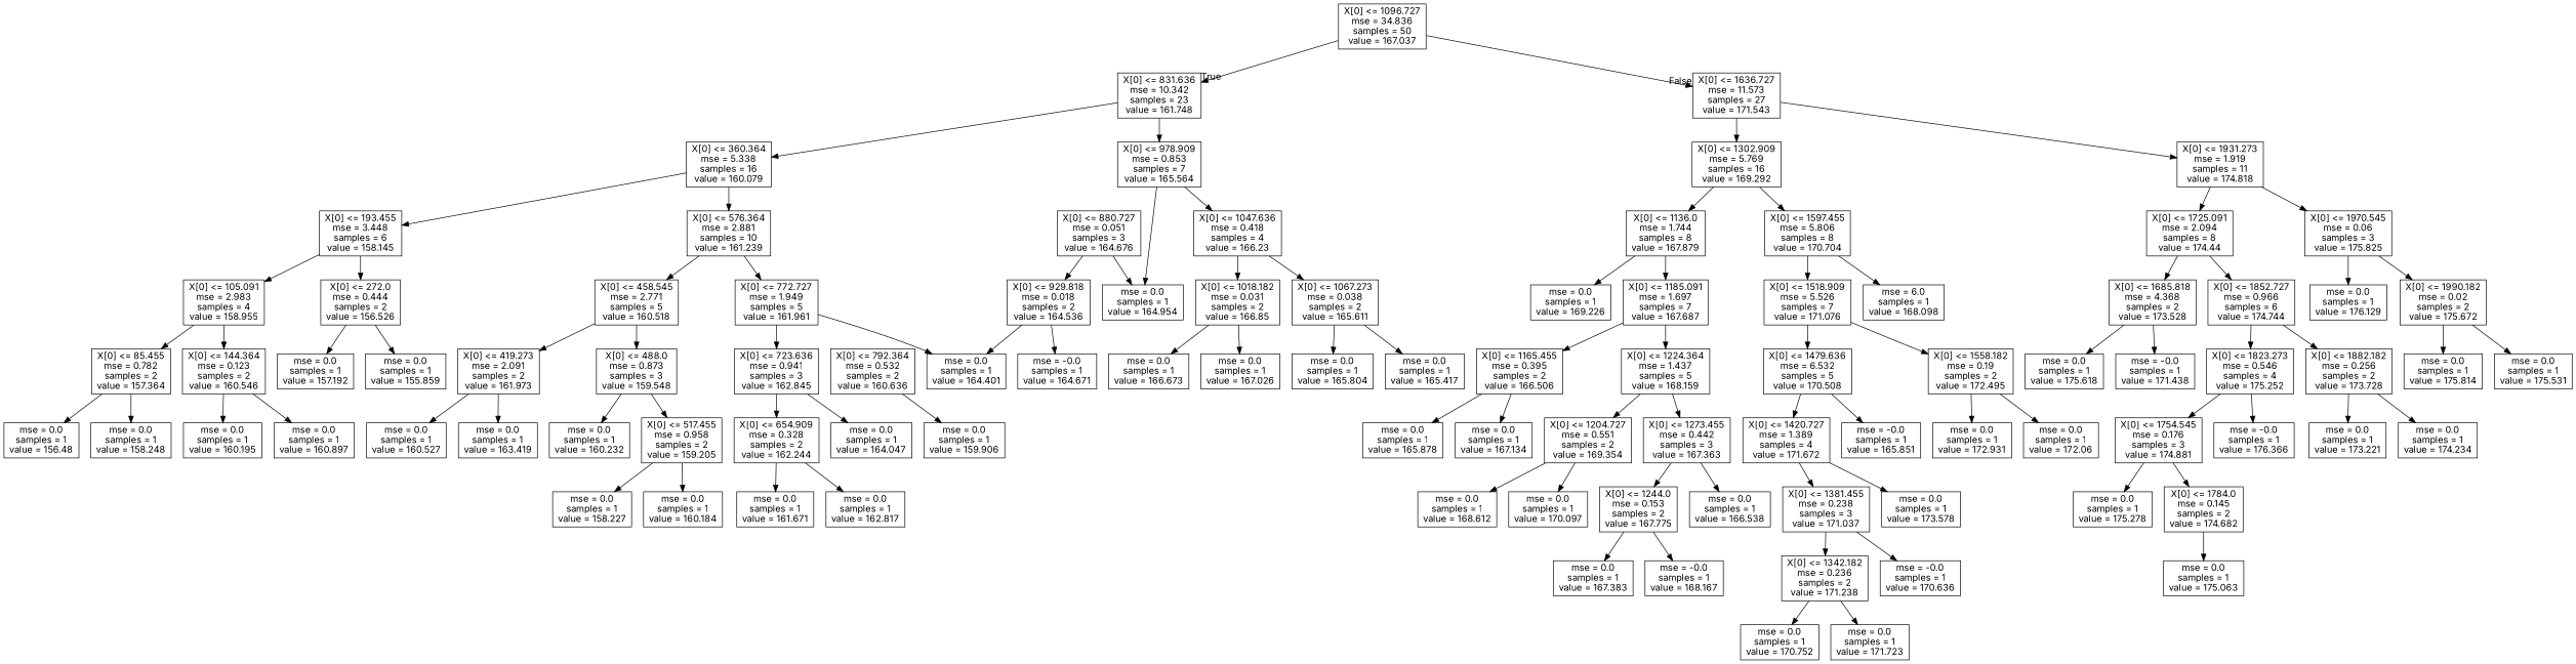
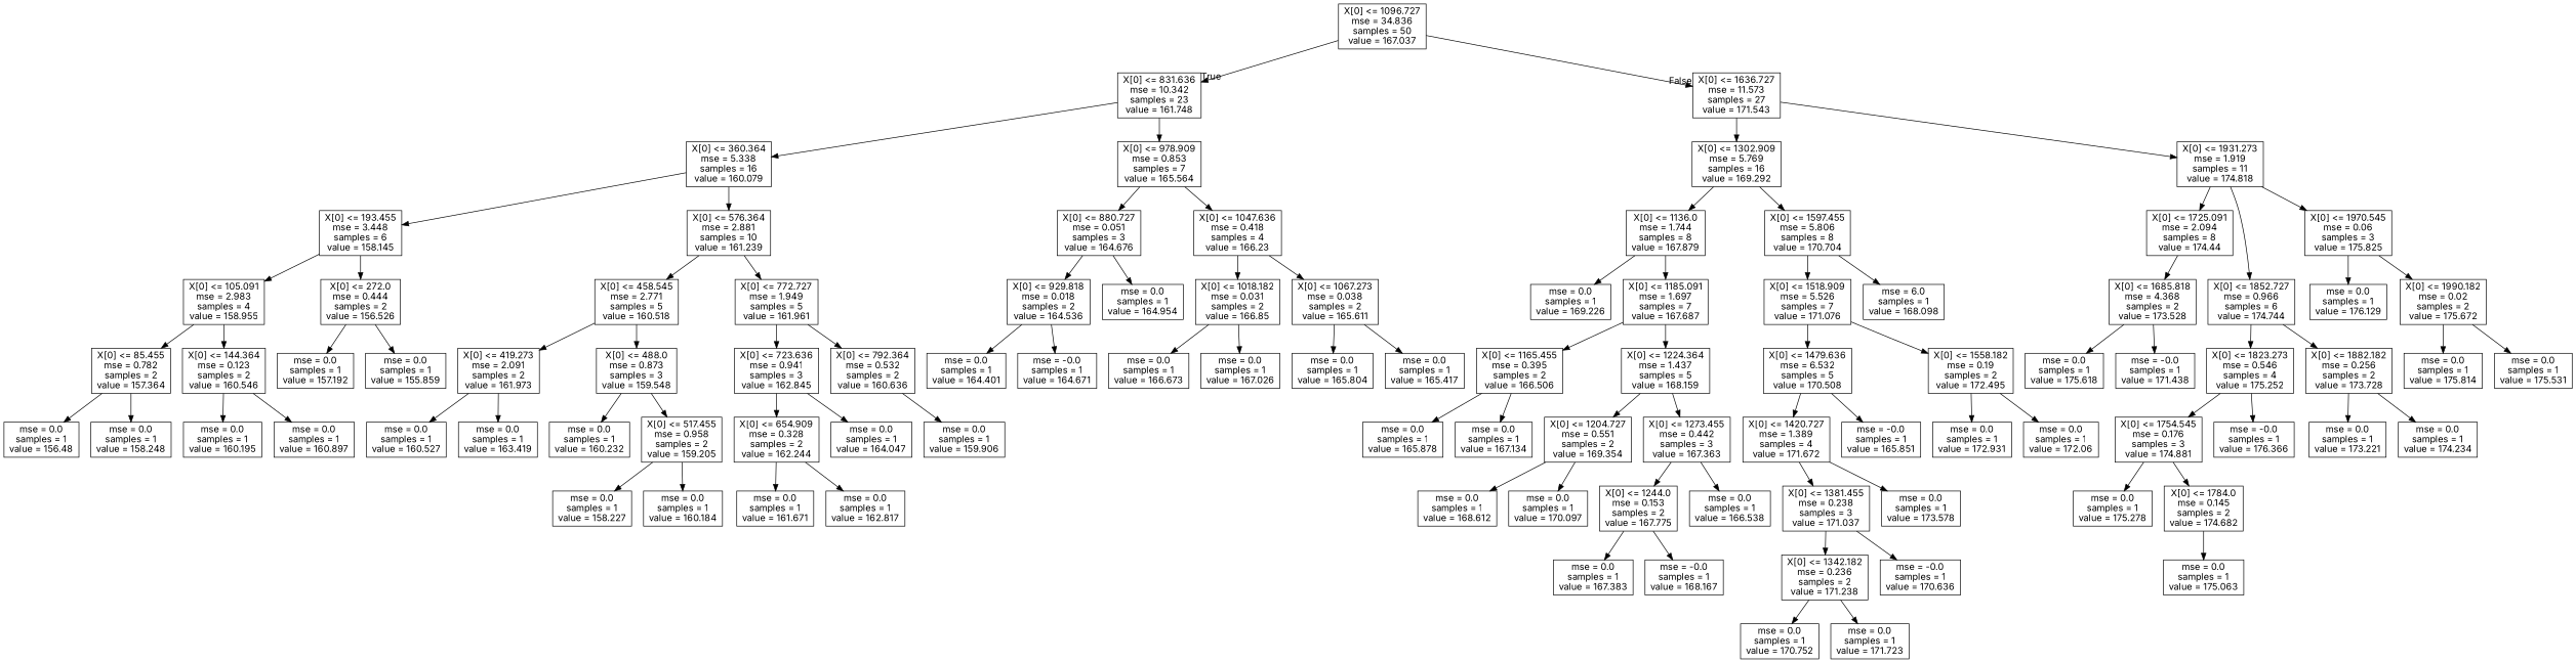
  digraph {
    fontname=Inter
    node [fontname=Inter shape=box]
    edge [fontname=Inter]
    n1 [label="X[0] <= 1096.727\nmse = 34.836\nsamples = 50\nvalue = 167.037"]
    n2 [label="X[0] <= 831.636\nmse = 10.342\nsamples = 23\nvalue = 161.748"]
    n3 [label="X[0] <= 1636.727\nmse = 11.573\nsamples = 27\nvalue = 171.543"]
    n4 [label="X[0] <= 360.364\nmse = 5.338\nsamples = 16\nvalue = 160.079"]
    n5 [label="X[0] <= 978.909\nmse = 0.853\nsamples = 7\nvalue = 165.564"]
    n6 [label="X[0] <= 1302.909\nmse = 5.769\nsamples = 16\nvalue = 169.292"]
    n7 [label="X[0] <= 1931.273\nmse = 1.919\nsamples = 11\nvalue = 174.818"]
    n8 [label="X[0] <= 193.455\nmse = 3.448\nsamples = 6\nvalue = 158.145"]
    n9 [label="X[0] <= 576.364\nmse = 2.881\nsamples = 10\nvalue = 161.239"]
    n10 [label="X[0] <= 880.727\nmse = 0.051\nsamples = 3\nvalue = 164.676"]
    n11 [label="X[0] <= 1047.636\nmse = 0.418\nsamples = 4\nvalue = 166.23"]
    n12 [label="X[0] <= 105.091\nmse = 2.983\nsamples = 4\nvalue = 158.955"]
    n13 [label="X[0] <= 272.0\nmse = 0.444\nsamples = 2\nvalue = 156.526"]
    n14 [label="X[0] <= 458.545\nmse = 2.771\nsamples = 5\nvalue = 160.518"]
    n15 [label="X[0] <= 772.727\nmse = 1.949\nsamples = 5\nvalue = 161.961"]
    n16 [label="X[0] <= 85.455\nmse = 0.782\nsamples = 2\nvalue = 157.364"]
    n17 [label="X[0] <= 144.364\nmse = 0.123\nsamples = 2\nvalue = 160.546"]
    n18 [label="mse = 0.0\nsamples = 1\nvalue = 157.192"]
    n19 [label="mse = 0.0\nsamples = 1\nvalue = 155.859"]
    n20 [label="mse = 0.0\nsamples = 1\nvalue = 156.48"]
    n21 [label="mse = 0.0\nsamples = 1\nvalue = 158.248"]
    n22 [label="mse = 0.0\nsamples = 1\nvalue = 160.195"]
    n23 [label="mse = 0.0\nsamples = 1\nvalue = 160.897"]
    n24 [label="X[0] <= 419.273\nmse = 2.091\nsamples = 2\nvalue = 161.973"]
    n25 [label="X[0] <= 488.0\nmse = 0.873\nsamples = 3\nvalue = 159.548"]
    n26 [label="X[0] <= 723.636\nmse = 0.941\nsamples = 3\nvalue = 162.845"]
    n27 [label="X[0] <= 792.364\nmse = 0.532\nsamples = 2\nvalue = 160.636"]
    n28 [label="mse = 0.0\nsamples = 1\nvalue = 160.527"]
    n29 [label="mse = 0.0\nsamples = 1\nvalue = 163.419"]
    n30 [label="mse = 0.0\nsamples = 1\nvalue = 160.232"]
    n31 [label="X[0] <= 517.455\nmse = 0.958\nsamples = 2\nvalue = 159.205"]
    n32 [label="mse = 0.0\nsamples = 1\nvalue = 158.227"]
    n33 [label="mse = 0.0\nsamples = 1\nvalue = 160.184"]
    n34 [label="X[0] <= 654.909\nmse = 0.328\nsamples = 2\nvalue = 162.244"]
    n35 [label="mse = 0.0\nsamples = 1\nvalue = 164.047"]
    n36 [label="mse = 0.0\nsamples = 1\nvalue = 159.906"]
    n37 [label="mse = 0.0\nsamples = 1\nvalue = 161.671"]
    n38 [label="mse = 0.0\nsamples = 1\nvalue = 162.817"]
    n39 [label="mse = 0.0\nsamples = 1\nvalue = 164.954"]
    n40 [label="X[0] <= 929.818\nmse = 0.018\nsamples = 2\nvalue = 164.536"]
    n41 [label="X[0] <= 1018.182\nmse = 0.031\nsamples = 2\nvalue = 166.85"]
    n42 [label="X[0] <= 1067.273\nmse = 0.038\nsamples = 2\nvalue = 165.611"]
    n43 [label="mse = 0.0\nsamples = 1\nvalue = 164.401"]
    n44 [label="mse = -0.0\nsamples = 1\nvalue = 164.671"]
    n45 [label="mse = 0.0\nsamples = 1\nvalue = 166.673"]
    n46 [label="mse = 0.0\nsamples = 1\nvalue = 167.026"]
    n47 [label="mse = 0.0\nsamples = 1\nvalue = 165.804"]
    n48 [label="mse = 0.0\nsamples = 1\nvalue = 165.417"]
    n49 [label="X[0] <= 1136.0\nmse = 1.744\nsamples = 8\nvalue = 167.879"]
    n50 [label="X[0] <= 1597.455\nmse = 5.806\nsamples = 8\nvalue = 170.704"]
    n51 [label="X[0] <= 1725.091\nmse = 2.094\nsamples = 8\nvalue = 174.44"]
    n52 [label="X[0] <= 1970.545\nmse = 0.06\nsamples = 3\nvalue = 175.825"]
    n53 [label="mse = 0.0\nsamples = 1\nvalue = 169.226"]
    n54 [label="X[0] <= 1185.091\nmse = 1.697\nsamples = 7\nvalue = 167.687"]
    n55 [label="X[0] <= 1518.909\nmse = 5.526\nsamples = 7\nvalue = 171.076"]
    n56 [label="mse = 6.0\nsamples = 1\nvalue = 168.098"]
    n57 [label="X[0] <= 1165.455\nmse = 0.395\nsamples = 2\nvalue = 166.506"]
    n58 [label="X[0] <= 1224.364\nmse = 1.437\nsamples = 5\nvalue = 168.159"]
    n59 [label="mse = 0.0\nsamples = 1\nvalue = 165.878"]
    n60 [label="mse = 0.0\nsamples = 1\nvalue = 167.134"]
    n61 [label="X[0] <= 1204.727\nmse = 0.551\nsamples = 2\nvalue = 169.354"]
    n62 [label="X[0] <= 1273.455\nmse = 0.442\nsamples = 3\nvalue = 167.363"]
    n63 [label="mse = 0.0\nsamples = 1\nvalue = 168.612"]
    n64 [label="mse = 0.0\nsamples = 1\nvalue = 170.097"]
    n65 [label="X[0] <= 1244.0\nmse = 0.153\nsamples = 2\nvalue = 167.775"]
    n66 [label="mse = 0.0\nsamples = 1\nvalue = 166.538"]
    n67 [label="mse = 0.0\nsamples = 1\nvalue = 167.383"]
    n68 [label="mse = -0.0\nsamples = 1\nvalue = 168.167"]
    n69 [label="X[0] <= 1479.636\nmse = 6.532\nsamples = 5\nvalue = 170.508"]
    n70 [label="X[0] <= 1558.182\nmse = 0.19\nsamples = 2\nvalue = 172.495"]
    n71 [label="X[0] <= 1420.727\nmse = 1.389\nsamples = 4\nvalue = 171.672"]
    n72 [label="mse = -0.0\nsamples = 1\nvalue = 165.851"]
    n73 [label="mse = 0.0\nsamples = 1\nvalue = 172.931"]
    n74 [label="mse = 0.0\nsamples = 1\nvalue = 172.06"]
    n75 [label="X[0] <= 1381.455\nmse = 0.238\nsamples = 3\nvalue = 171.037"]
    n76 [label="mse = 0.0\nsamples = 1\nvalue = 173.578"]
    n77 [label="X[0] <= 1342.182\nmse = 0.236\nsamples = 2\nvalue = 171.238"]
    n78 [label="mse = -0.0\nsamples = 1\nvalue = 170.636"]
    n79 [label="mse = 0.0\nsamples = 1\nvalue = 170.752"]
    n80 [label="mse = 0.0\nsamples = 1\nvalue = 171.723"]
    n81 [label="X[0] <= 1685.818\nmse = 4.368\nsamples = 2\nvalue = 173.528"]
    n82 [label="X[0] <= 1852.727\nmse = 0.966\nsamples = 6\nvalue = 174.744"]
    n83 [label="mse = 0.0\nsamples = 1\nvalue = 176.129"]
    n84 [label="X[0] <= 1990.182\nmse = 0.02\nsamples = 2\nvalue = 175.672"]
    n85 [label="mse = 0.0\nsamples = 1\nvalue = 175.618"]
    n86 [label="mse = -0.0\nsamples = 1\nvalue = 171.438"]
    n87 [label="X[0] <= 1823.273\nmse = 0.546\nsamples = 4\nvalue = 175.252"]
    n88 [label="X[0] <= 1882.182\nmse = 0.256\nsamples = 2\nvalue = 173.728"]
    n89 [label="X[0] <= 1754.545\nmse = 0.176\nsamples = 3\nvalue = 174.881"]
    n90 [label="mse = -0.0\nsamples = 1\nvalue = 176.366"]
    n91 [label="mse = 0.0\nsamples = 1\nvalue = 173.221"]
    n92 [label="mse = 0.0\nsamples = 1\nvalue = 174.234"]
    n93 [label="mse = 0.0\nsamples = 1\nvalue = 175.278"]
    n94 [label="X[0] <= 1784.0\nmse = 0.145\nsamples = 2\nvalue = 174.682"]
    n95 [label="mse = 0.0\nsamples = 1\nvalue = 175.063"]
    n96 [label="mse = 0.0\nsamples = 1\nvalue = 175.814"]
    n97 [label="mse = 0.0\nsamples = 1\nvalue = 175.531"]
    n1 -> n2 [headlabel=True labelangle=45 labeldistance=2.5]
    n1 -> n3 [headlabel=False labelangle=-45 labeldistance=2.5]
    n2 -> n4
    n2 -> n5
    n3 -> n6
    n3 -> n7
    n4 -> n8
    n4 -> n9
-   n5 -> n39
+   n5 -> n10
    n5 -> n11
    n6 -> n49
    n6 -> n50
    n7 -> n51
    n7 -> n52
    n8 -> n12
    n8 -> n13
    n9 -> n14
    n9 -> n15
    n10 -> n39
    n10 -> n40
    n11 -> n41
    n11 -> n42
    n12 -> n16
    n12 -> n17
    n13 -> n18
    n13 -> n19
    n14 -> n24
    n14 -> n25
    n15 -> n26
-   n15 -> n43
+   n15 -> n27
    n16 -> n20
    n16 -> n21
    n17 -> n22
    n17 -> n23
    n24 -> n28
    n24 -> n29
    n25 -> n30
    n25 -> n31
    n26 -> n34
    n26 -> n35
    n27 -> n36
    n31 -> n32
    n31 -> n33
    n34 -> n37
    n34 -> n38
    n40 -> n43
    n40 -> n44
    n41 -> n45
    n41 -> n46
    n42 -> n47
    n42 -> n48
    n49 -> n53
    n49 -> n54
    n50 -> n55
    n50 -> n56
    n51 -> n81
-   n51 -> n82
+   n7 -> n82
    n52 -> n83
    n52 -> n84
    n54 -> n57
    n54 -> n58
    n55 -> n69
    n55 -> n70
    n57 -> n59
    n57 -> n60
    n58 -> n61
    n58 -> n62
    n61 -> n63
    n61 -> n64
    n62 -> n65
    n62 -> n66
    n65 -> n67
    n65 -> n68
    n69 -> n71
    n69 -> n72
    n70 -> n73
    n70 -> n74
    n71 -> n75
    n71 -> n76
    n75 -> n77
    n75 -> n78
    n77 -> n79
    n77 -> n80
    n81 -> n85
    n81 -> n86
    n82 -> n87
    n82 -> n88
    n84 -> n96
    n84 -> n97
    n87 -> n89
    n87 -> n90
    n88 -> n91
    n88 -> n92
    n89 -> n93
    n89 -> n94
    n94 -> n95
  }
